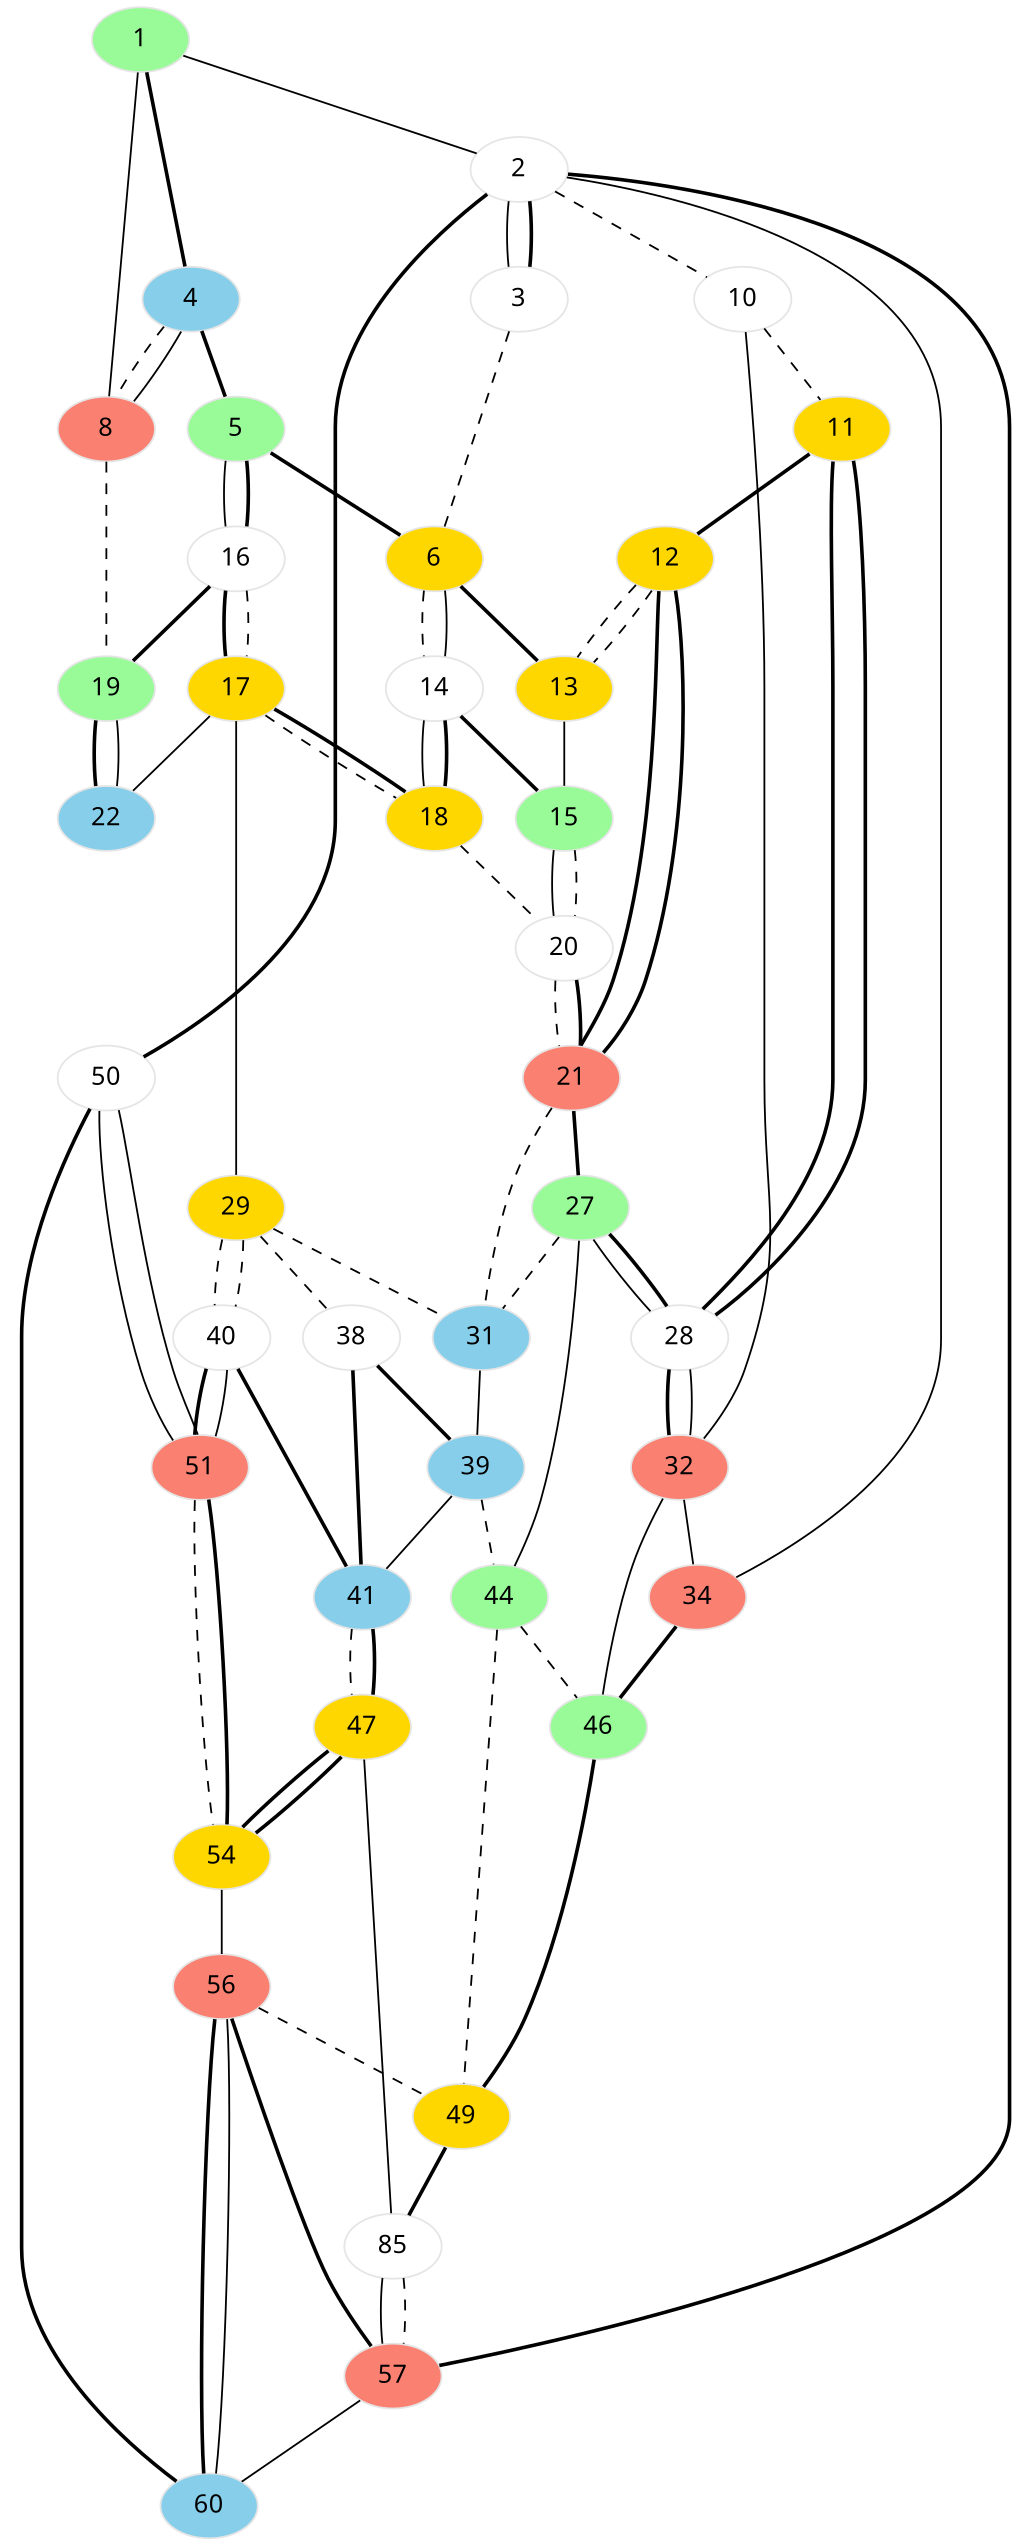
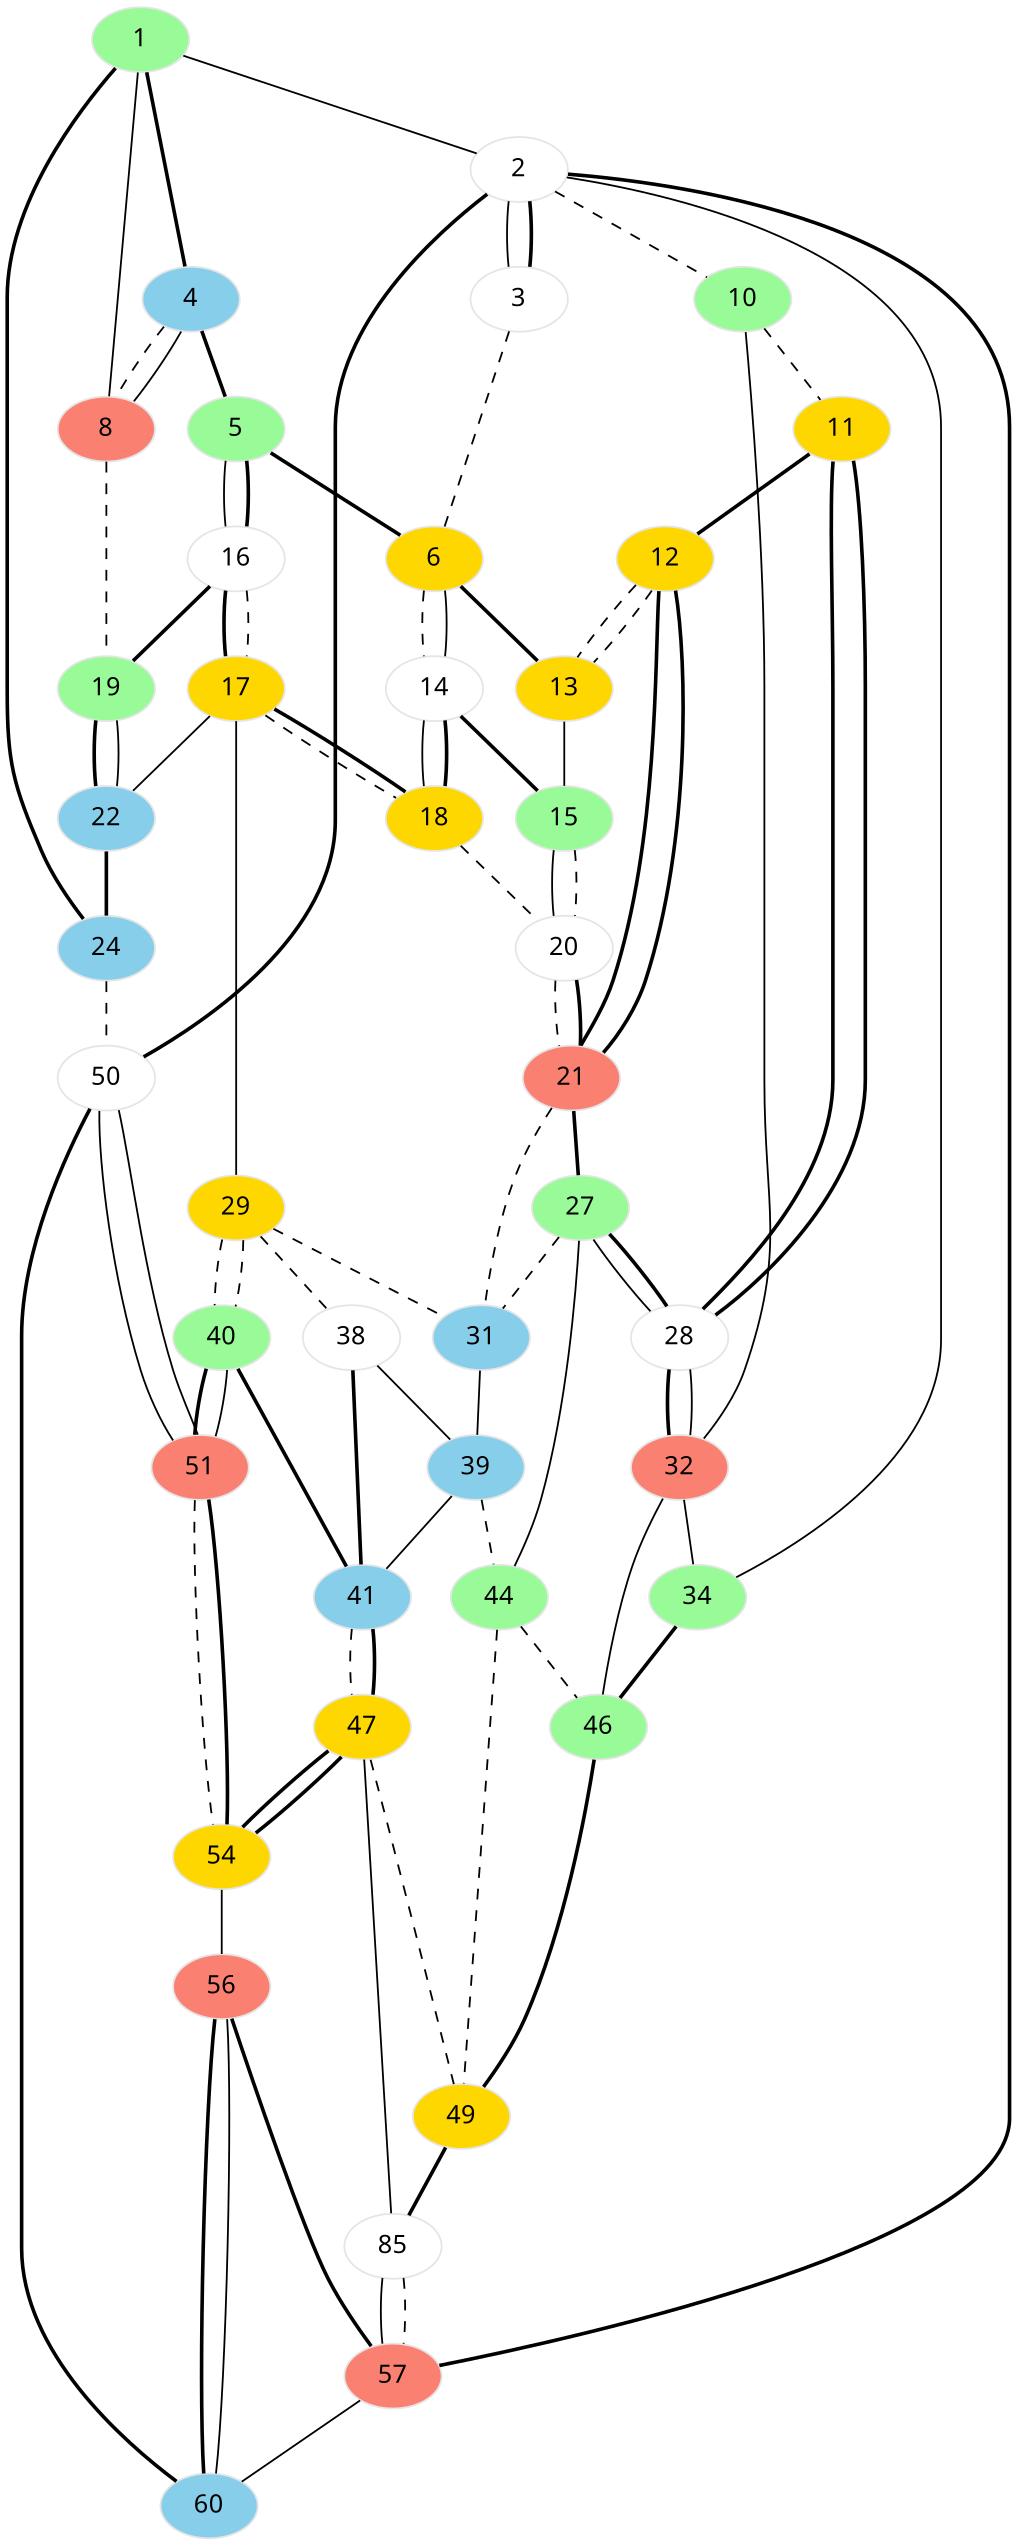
  graph {
    fontname="Noto Sans"
    node [color=gray90 fillcolor=palegreen fontname="Noto Sans" style=filled]
    edge [fontname="Noto Sans" style=bold]
    1 [super="+9"]
    2 [fillcolor=white super="+35"]
    4 [fillcolor=skyblue]
    8 [fillcolor=salmon]
+   24 [fillcolor=skyblue super="+25"]
    3 [fillcolor=white]
-   10 [fillcolor=white]
-   34 [fillcolor=salmon]
+   10
+   34
    50 [fillcolor=white super="+59"]
    57 [fillcolor=salmon super="+58"]
    5
    19
    6 [fillcolor=gold super="+7"]
    11 [fillcolor=gold]
    32 [fillcolor=salmon super="+33"]
    46 [super="+53"]
    51 [fillcolor=salmon]
    60 [fillcolor=skyblue]
    13 [fillcolor=gold]
    14 [fillcolor=white]
    16 [fillcolor=white]
    17 [fillcolor=gold super="+23"]
    15
    18 [fillcolor=gold]
    22 [fillcolor=skyblue]
    12 [fillcolor=gold]
    28 [fillcolor=white]
    21 [fillcolor=salmon super="+26"]
    27 [super="+37"]
    31 [fillcolor=skyblue super="+36"]
    20 [fillcolor=white]
    29 [fillcolor=gold super="+30"]
    38 [fillcolor=white]
-   40 [fillcolor=white]
+   40
    44 [super="+45"]
    39 [fillcolor=skyblue super="+43"]
    49 [fillcolor=gold super="+52"]
    41 [fillcolor=skyblue super="+42"]
    47 [fillcolor=gold super="+48"]
    54 [fillcolor=gold]
    n41 [fillcolor=white label=85]
    56 [fillcolor=salmon]
    1 -- 2 [style=solid]
    1 -- 4
    1 -- 8 [style=solid]
+   1 -- 24
    2 -- 3 [style=solid]
    2 -- 3
    2 -- 10 [style=dashed]
    2 -- 34 [style=solid]
    2 -- 50
    2 -- 57
    4 -- 8 [style=dashed]
    4 -- 8 [style=solid]
    4 -- 5
    8 -- 19 [style=dashed]
+   24 -- 50 [style=dashed weight=2]
    3 -- 6 [style=dashed]
    10 -- 11 [style=dashed]
    10 -- 32 [style=solid]
    34 -- 46
    50 -- 51 [style=solid]
    50 -- 51 [style=solid]
    50 -- 60
    57 -- 60 [style=solid]
    5 -- 6
    5 -- 16 [style=solid]
    5 -- 16
    19 -- 22
    19 -- 22 [style=solid]
    6 -- 13
    6 -- 14 [style=dashed]
    6 -- 14 [style=solid]
    11 -- 12
    11 -- 28
    11 -- 28
    32 -- 34 [style=solid]
    32 -- 46 [style=solid]
    46 -- 49
    51 -- 54 [style=dashed]
    51 -- 54
    13 -- 15 [style=solid]
    14 -- 15
    14 -- 18 [style=solid]
    14 -- 18
    16 -- 19
    16 -- 17
    16 -- 17 [style=dashed]
    17 -- 18 [style=dashed]
    17 -- 18
    17 -- 22 [style=solid]
    17 -- 29 [style=solid]
    15 -- 20 [style=solid]
    15 -- 20 [style=dashed]
    18 -- 20 [style=dashed]
+   22 -- 24
    12 -- 13 [style=dashed]
    12 -- 13 [style=dashed]
    12 -- 21
    12 -- 21
    28 -- 32
    28 -- 32 [style=solid]
    21 -- 27
    21 -- 31 [style=dashed]
    27 -- 28 [style=solid]
    27 -- 28
    27 -- 31 [style=dashed]
    27 -- 44 [style=solid]
    31 -- 39 [style=solid]
    20 -- 21 [style=dashed]
    20 -- 21
    29 -- 31 [style=dashed]
    29 -- 38 [style=dashed]
    29 -- 40 [style=dashed]
    29 -- 40 [style=dashed]
-   38 -- 39
+   38 -- 39 [style=solid]
    38 -- 41
    40 -- 51
    40 -- 51 [style=solid]
    40 -- 41
    44 -- 46 [style=dashed]
    44 -- 49 [style=dashed]
    39 -- 44 [style=dashed]
    39 -- 41 [style=solid]
    49 -- n41
    41 -- 47 [style=dashed]
    41 -- 47
-   56 -- 49 [style=dashed]
+   47 -- 49 [style=dashed]
    47 -- 54
    47 -- 54
    47 -- n41 [style=solid]
    54 -- 56 [style=solid]
    n41 -- 57 [style=solid]
    n41 -- 57 [style=dashed]
    56 -- 57
    56 -- 60
    56 -- 60 [style=solid]
  }
